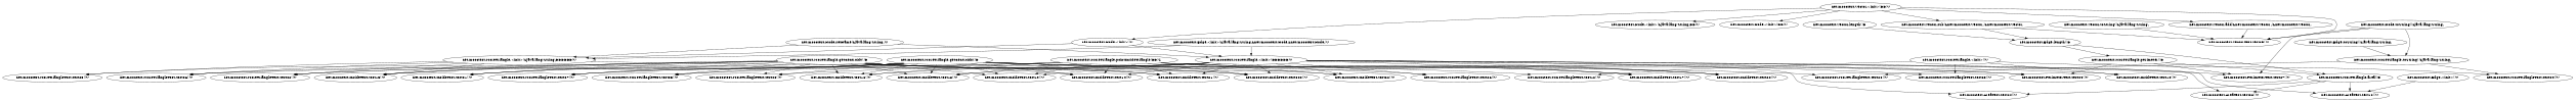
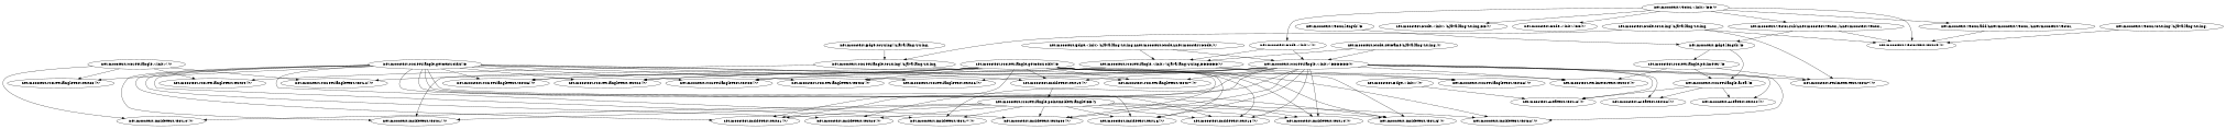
  digraph {
    "net.mooctest.MoreTriangle.toString()Ljava/lang/String;"
    "net.mooctest.MoreTriangleTest.test28()V"
    "net.mooctest.MoreTriangleTest.test09()V"
    "net.mooctest.Node.toString()Ljava/lang/String;"
    "net.mooctest.VectorTest.test29()V"
    "net.mooctest.PerimeterTest.test27()V"
    "net.mooctest.MoreTriangle.perimeter()D"
    "net.mooctest.PerimeterTest.test04()V"
    "net.mooctest.MoreTriangle.area()D"
    "net.mooctest.AreaTest.test08()V"
    "net.mooctest.AreaTest.test24()V"
    "net.mooctest.AreaTest.test13()V"
    "net.mooctest.MoreTriangle.getCentroidX()D"
    "net.mooctest.MoreTriangleTest.test23()V"
    "net.mooctest.InsideTest.test01()V"
    "net.mooctest.InsideTest.test20()V"
    "net.mooctest.InsideTest.test21()V"
    "net.mooctest.MoreTriangleTest.test03()V"
    "net.mooctest.MoreTriangleTest.test26()V"
    "net.mooctest.MoreTriangleTest.test02()V"
    "net.mooctest.MoreTriangleTest.test07()V"
    "net.mooctest.MoreTriangleTest.test05()V"
    "net.mooctest.MoreTriangleTest.test06()V"
    "net.mooctest.InsideTest.test17()V"
    n25 [label="net.mooctest.InsideTest.test800()V"]
    "net.mooctest.InsideTest.test16()V"
    "net.mooctest.InsideTest.test18()V"
    "net.mooctest.InsideTest.test19()V"
    "net.mooctest.InsideTest.test14()V"
    "net.mooctest.InsideTest.test15()V"
    "net.mooctest.Node.<init>()V"
    "net.mooctest.MoreTriangle.<init>(DDDDDD)V"
    "net.mooctest.MoreTriangle.<init>(Ljava/lang/String;DDDDDD)V"
    "net.mooctest.InsideTest.test22()V"
-   "net.mooctest.MoreTriangleTest.test25()V"
    "net.mooctest.MoreTriangle.getCentroidY()D"
    "net.mooctest.MoreTriangleTest.test12()V"
    "net.mooctest.Vector.sub(Lnet/mooctest/Vector;)Lnet/mooctest/Vector;"
    "net.mooctest.Edge.length()D"
    "net.mooctest.Vector.toString()Ljava/lang/String;"
    "net.mooctest.Edge.<init>(Ljava/lang/String;Lnet/mooctest/Node;Lnet/mooctest/Node;)V"
    "net.mooctest.MoreTriangle.<init>()V"
    "net.mooctest.InsideTest.test10()V"
    "net.mooctest.Edge.toString()Ljava/lang/String;"
    "net.mooctest.Node.setName(Ljava/lang/String;)V"
    "net.mooctest.Vector.add(Lnet/mooctest/Vector;)Lnet/mooctest/Vector;"
    "net.mooctest.MoreTriangle.pointInsideTriangle(DD)Z"
    "net.mooctest.Edge.<init>()V"
    "net.mooctest.Vector.length()D"
    "net.mooctest.Vector.<init>(DD)V"
    "net.mooctest.Node.<init>(Ljava/lang/String;DD)V"
    "net.mooctest.Node.<init>(DD)V"
    "net.mooctest.MoreTriangle.toString()Ljava/lang/String;" -> "net.mooctest.MoreTriangleTest.test28()V"
    "net.mooctest.MoreTriangle.toString()Ljava/lang/String;" -> "net.mooctest.MoreTriangleTest.test09()V"
    "net.mooctest.Node.toString()Ljava/lang/String;" -> "net.mooctest.MoreTriangle.toString()Ljava/lang/String;"
    "net.mooctest.Node.toString()Ljava/lang/String;" -> "net.mooctest.VectorTest.test29()V"
    "net.mooctest.Node.toString()Ljava/lang/String;" -> "net.mooctest.PerimeterTest.test27()V"
    "net.mooctest.MoreTriangle.perimeter()D" -> "net.mooctest.PerimeterTest.test27()V"
    "net.mooctest.MoreTriangle.perimeter()D" -> "net.mooctest.PerimeterTest.test04()V"
    "net.mooctest.MoreTriangle.perimeter()D" -> "net.mooctest.MoreTriangle.area()D"
    "net.mooctest.MoreTriangle.area()D" -> "net.mooctest.AreaTest.test08()V"
    "net.mooctest.MoreTriangle.area()D" -> "net.mooctest.AreaTest.test24()V"
    "net.mooctest.MoreTriangle.area()D" -> "net.mooctest.AreaTest.test13()V"
    "net.mooctest.MoreTriangle.getCentroidX()D" -> "net.mooctest.MoreTriangleTest.test23()V"
    "net.mooctest.MoreTriangle.getCentroidX()D" -> "net.mooctest.InsideTest.test01()V"
    "net.mooctest.MoreTriangle.getCentroidX()D" -> "net.mooctest.InsideTest.test20()V"
    "net.mooctest.MoreTriangle.getCentroidX()D" -> "net.mooctest.InsideTest.test21()V"
    "net.mooctest.MoreTriangle.getCentroidX()D" -> "net.mooctest.MoreTriangleTest.test03()V"
    "net.mooctest.MoreTriangle.getCentroidX()D" -> "net.mooctest.MoreTriangleTest.test26()V"
    "net.mooctest.MoreTriangle.getCentroidX()D" -> "net.mooctest.MoreTriangleTest.test02()V"
    "net.mooctest.MoreTriangle.getCentroidX()D" -> "net.mooctest.MoreTriangleTest.test07()V"
    "net.mooctest.MoreTriangle.getCentroidX()D" -> "net.mooctest.MoreTriangleTest.test05()V"
    "net.mooctest.MoreTriangle.getCentroidX()D" -> "net.mooctest.MoreTriangleTest.test06()V"
    "net.mooctest.MoreTriangle.getCentroidX()D" -> "net.mooctest.InsideTest.test17()V"
    "net.mooctest.MoreTriangle.getCentroidX()D" -> n25
    "net.mooctest.MoreTriangle.getCentroidX()D" -> "net.mooctest.InsideTest.test16()V"
    "net.mooctest.MoreTriangle.getCentroidX()D" -> "net.mooctest.InsideTest.test18()V"
    "net.mooctest.MoreTriangle.getCentroidX()D" -> "net.mooctest.InsideTest.test19()V"
    "net.mooctest.MoreTriangle.getCentroidX()D" -> "net.mooctest.InsideTest.test14()V"
    "net.mooctest.MoreTriangle.getCentroidX()D" -> "net.mooctest.InsideTest.test15()V"
    "net.mooctest.Node.<init>()V" -> "net.mooctest.MoreTriangle.<init>(DDDDDD)V"
    "net.mooctest.Node.<init>()V" -> "net.mooctest.MoreTriangle.<init>(Ljava/lang/String;DDDDDD)V"
    "net.mooctest.MoreTriangle.<init>(DDDDDD)V" -> "net.mooctest.PerimeterTest.test27()V"
    "net.mooctest.MoreTriangle.<init>(DDDDDD)V" -> "net.mooctest.PerimeterTest.test04()V"
    "net.mooctest.MoreTriangle.<init>(DDDDDD)V" -> "net.mooctest.AreaTest.test08()V"
    "net.mooctest.MoreTriangle.<init>(DDDDDD)V" -> "net.mooctest.AreaTest.test24()V"
    "net.mooctest.MoreTriangle.<init>(DDDDDD)V" -> "net.mooctest.AreaTest.test13()V"
    "net.mooctest.MoreTriangle.<init>(DDDDDD)V" -> "net.mooctest.InsideTest.test20()V"
    "net.mooctest.MoreTriangle.<init>(DDDDDD)V" -> "net.mooctest.InsideTest.test21()V"
    "net.mooctest.MoreTriangle.<init>(DDDDDD)V" -> "net.mooctest.MoreTriangleTest.test03()V"
    "net.mooctest.MoreTriangle.<init>(DDDDDD)V" -> "net.mooctest.MoreTriangleTest.test26()V"
    "net.mooctest.MoreTriangle.<init>(DDDDDD)V" -> "net.mooctest.MoreTriangleTest.test07()V"
    "net.mooctest.MoreTriangle.<init>(DDDDDD)V" -> "net.mooctest.MoreTriangleTest.test05()V"
    "net.mooctest.MoreTriangle.<init>(DDDDDD)V" -> "net.mooctest.InsideTest.test17()V"
    "net.mooctest.MoreTriangle.<init>(DDDDDD)V" -> n25
    "net.mooctest.MoreTriangle.<init>(DDDDDD)V" -> "net.mooctest.InsideTest.test16()V"
    "net.mooctest.MoreTriangle.<init>(DDDDDD)V" -> "net.mooctest.InsideTest.test18()V"
    "net.mooctest.MoreTriangle.<init>(DDDDDD)V" -> "net.mooctest.InsideTest.test19()V"
    "net.mooctest.MoreTriangle.<init>(DDDDDD)V" -> "net.mooctest.InsideTest.test14()V"
    "net.mooctest.MoreTriangle.<init>(DDDDDD)V" -> "net.mooctest.InsideTest.test22()V"
    "net.mooctest.MoreTriangle.<init>(Ljava/lang/String;DDDDDD)V" -> "net.mooctest.MoreTriangleTest.test28()V"
    "net.mooctest.MoreTriangle.<init>(Ljava/lang/String;DDDDDD)V" -> "net.mooctest.MoreTriangleTest.test02()V"
    "net.mooctest.MoreTriangle.<init>(Ljava/lang/String;DDDDDD)V" -> "net.mooctest.MoreTriangleTest.test06()V"
    "net.mooctest.MoreTriangle.<init>(Ljava/lang/String;DDDDDD)V" -> "net.mooctest.InsideTest.test15()V"
-   "net.mooctest.MoreTriangle.<init>(Ljava/lang/String;DDDDDD)V" -> "net.mooctest.MoreTriangleTest.test25()V"
    "net.mooctest.MoreTriangle.getCentroidY()D" -> "net.mooctest.PerimeterTest.test04()V"
    "net.mooctest.MoreTriangle.getCentroidY()D" -> "net.mooctest.InsideTest.test01()V"
    "net.mooctest.MoreTriangle.getCentroidY()D" -> "net.mooctest.InsideTest.test21()V"
    "net.mooctest.MoreTriangle.getCentroidY()D" -> "net.mooctest.MoreTriangleTest.test03()V"
    "net.mooctest.MoreTriangle.getCentroidY()D" -> "net.mooctest.MoreTriangleTest.test02()V"
    "net.mooctest.MoreTriangle.getCentroidY()D" -> "net.mooctest.MoreTriangleTest.test07()V"
    "net.mooctest.MoreTriangle.getCentroidY()D" -> "net.mooctest.MoreTriangleTest.test05()V"
    "net.mooctest.MoreTriangle.getCentroidY()D" -> "net.mooctest.MoreTriangleTest.test06()V"
    "net.mooctest.MoreTriangle.getCentroidY()D" -> n25
    "net.mooctest.MoreTriangle.getCentroidY()D" -> "net.mooctest.InsideTest.test16()V"
    "net.mooctest.MoreTriangle.getCentroidY()D" -> "net.mooctest.InsideTest.test18()V"
    "net.mooctest.MoreTriangle.getCentroidY()D" -> "net.mooctest.InsideTest.test19()V"
    "net.mooctest.MoreTriangle.getCentroidY()D" -> "net.mooctest.InsideTest.test14()V"
    "net.mooctest.MoreTriangle.getCentroidY()D" -> "net.mooctest.InsideTest.test15()V"
    "net.mooctest.MoreTriangle.getCentroidY()D" -> "net.mooctest.InsideTest.test22()V"
-   "net.mooctest.MoreTriangle.getCentroidY()D" -> "net.mooctest.MoreTriangleTest.test25()V"
    "net.mooctest.MoreTriangle.getCentroidY()D" -> "net.mooctest.MoreTriangleTest.test12()V"
    "net.mooctest.Vector.sub(Lnet/mooctest/Vector;)Lnet/mooctest/Vector;" -> "net.mooctest.VectorTest.test29()V"
    "net.mooctest.Vector.sub(Lnet/mooctest/Vector;)Lnet/mooctest/Vector;" -> "net.mooctest.Edge.length()D"
    "net.mooctest.Edge.length()D" -> "net.mooctest.MoreTriangle.perimeter()D"
    "net.mooctest.Edge.length()D" -> "net.mooctest.MoreTriangle.area()D"
    "net.mooctest.Vector.toString()Ljava/lang/String;" -> "net.mooctest.VectorTest.test29()V"
    "net.mooctest.Edge.<init>(Ljava/lang/String;Lnet/mooctest/Node;Lnet/mooctest/Node;)V" -> "net.mooctest.MoreTriangle.<init>(DDDDDD)V"
    "net.mooctest.Edge.<init>(Ljava/lang/String;Lnet/mooctest/Node;Lnet/mooctest/Node;)V" -> "net.mooctest.MoreTriangle.<init>(Ljava/lang/String;DDDDDD)V"
    "net.mooctest.MoreTriangle.<init>()V" -> "net.mooctest.MoreTriangleTest.test09()V"
    "net.mooctest.MoreTriangle.<init>()V" -> "net.mooctest.MoreTriangleTest.test23()V"
    "net.mooctest.MoreTriangle.<init>()V" -> "net.mooctest.MoreTriangleTest.test12()V"
    "net.mooctest.MoreTriangle.<init>()V" -> "net.mooctest.InsideTest.test10()V"
    "net.mooctest.Edge.toString()Ljava/lang/String;" -> "net.mooctest.MoreTriangle.toString()Ljava/lang/String;"
    "net.mooctest.Node.setName(Ljava/lang/String;)V" -> "net.mooctest.MoreTriangle.<init>(DDDDDD)V"
    "net.mooctest.Node.setName(Ljava/lang/String;)V" -> "net.mooctest.MoreTriangle.<init>(Ljava/lang/String;DDDDDD)V"
    "net.mooctest.Vector.add(Lnet/mooctest/Vector;)Lnet/mooctest/Vector;" -> "net.mooctest.VectorTest.test29()V"
    "net.mooctest.MoreTriangle.pointInsideTriangle(DD)Z" -> "net.mooctest.InsideTest.test01()V"
    "net.mooctest.MoreTriangle.pointInsideTriangle(DD)Z" -> "net.mooctest.InsideTest.test20()V"
    "net.mooctest.MoreTriangle.pointInsideTriangle(DD)Z" -> "net.mooctest.InsideTest.test21()V"
    "net.mooctest.MoreTriangle.pointInsideTriangle(DD)Z" -> "net.mooctest.InsideTest.test17()V"
    "net.mooctest.MoreTriangle.pointInsideTriangle(DD)Z" -> n25
    "net.mooctest.MoreTriangle.pointInsideTriangle(DD)Z" -> "net.mooctest.InsideTest.test16()V"
    "net.mooctest.MoreTriangle.pointInsideTriangle(DD)Z" -> "net.mooctest.InsideTest.test18()V"
-   "net.mooctest.MoreTriangle.pointInsideTriangle(DD)Z" -> "net.mooctest.InsideTest.test19()V"
+   "net.mooctest.InsideTest.test19()V" -> "net.mooctest.MoreTriangle.pointInsideTriangle(DD)Z"
    "net.mooctest.MoreTriangle.pointInsideTriangle(DD)Z" -> "net.mooctest.InsideTest.test14()V"
    "net.mooctest.MoreTriangle.pointInsideTriangle(DD)Z" -> "net.mooctest.InsideTest.test15()V"
    "net.mooctest.MoreTriangle.pointInsideTriangle(DD)Z" -> "net.mooctest.InsideTest.test22()V"
    "net.mooctest.MoreTriangle.pointInsideTriangle(DD)Z" -> "net.mooctest.InsideTest.test10()V"
    "net.mooctest.Edge.<init>()V" -> "net.mooctest.AreaTest.test13()V"
    "net.mooctest.Vector.length()D" -> "net.mooctest.Edge.length()D"
    "net.mooctest.Vector.<init>(DD)V" -> "net.mooctest.VectorTest.test29()V"
    "net.mooctest.Vector.<init>(DD)V" -> "net.mooctest.Node.<init>()V"
    "net.mooctest.Vector.<init>(DD)V" -> "net.mooctest.Vector.sub(Lnet/mooctest/Vector;)Lnet/mooctest/Vector;"
    "net.mooctest.Vector.<init>(DD)V" -> "net.mooctest.Vector.add(Lnet/mooctest/Vector;)Lnet/mooctest/Vector;"
    "net.mooctest.Vector.<init>(DD)V" -> "net.mooctest.Node.<init>(Ljava/lang/String;DD)V"
    "net.mooctest.Vector.<init>(DD)V" -> "net.mooctest.Node.<init>(DD)V"
  }
